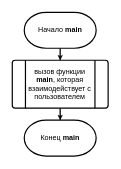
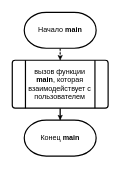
  <mxCell id="0" />
  <mxCell id="1" parent="0" />
- <mxCell id="2" value="" style="edgeStyle=orthogonalEdgeStyle;rounded=0;orthogonalLoop=1;jettySize=auto;html=1;" parent="1" source="3" target="5" edge="1"><mxGeometry relative="1" as="geometry" /></mxCell>
+ <mxCell id="2" value="" style="edgeStyle=orthogonalEdgeStyle;rounded=0;orthogonalLoop=1;jettySize=auto;html=1;dashed=1;" parent="1" source="3" target="5" edge="1"><mxGeometry relative="1" as="geometry" /></mxCell>
  <mxCell id="3" value="Начало &lt;b&gt;main&lt;/b&gt;" style="strokeWidth=2;html=1;shape=mxgraph.flowchart.terminator;whiteSpace=wrap;" parent="1" vertex="1"><mxGeometry x="40" y="20" width="120" height="60" as="geometry" /></mxCell>
  <mxCell id="4" value="" style="edgeStyle=orthogonalEdgeStyle;rounded=0;orthogonalLoop=1;jettySize=auto;html=1;" parent="1" source="5" target="6" edge="1"><mxGeometry relative="1" as="geometry" /></mxCell>
  <mxCell id="5" value="вызов функции &lt;b&gt;main&lt;/b&gt;, которая взаимодействует с пользователем" style="verticalLabelPosition=middle;verticalAlign=middle;html=1;shape=process;whiteSpace=wrap;rounded=1;size=0.14;arcSize=6;strokeWidth=2;labelPosition=center;align=center;" parent="1" vertex="1"><mxGeometry x="20" y="100" width="160" height="80" as="geometry" /></mxCell>
  <mxCell id="6" value="Конец&amp;nbsp;&lt;b&gt;main&lt;/b&gt;" style="strokeWidth=2;html=1;shape=mxgraph.flowchart.terminator;whiteSpace=wrap;" parent="1" vertex="1"><mxGeometry x="40" y="200" width="120" height="60" as="geometry" /></mxCell>
